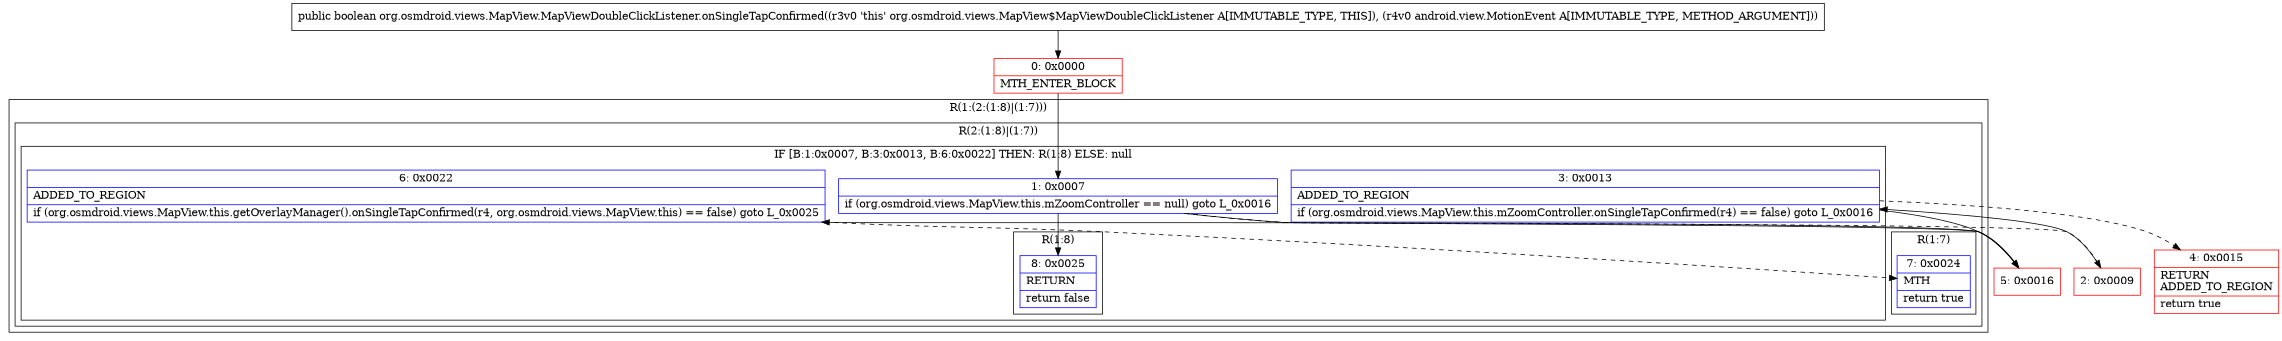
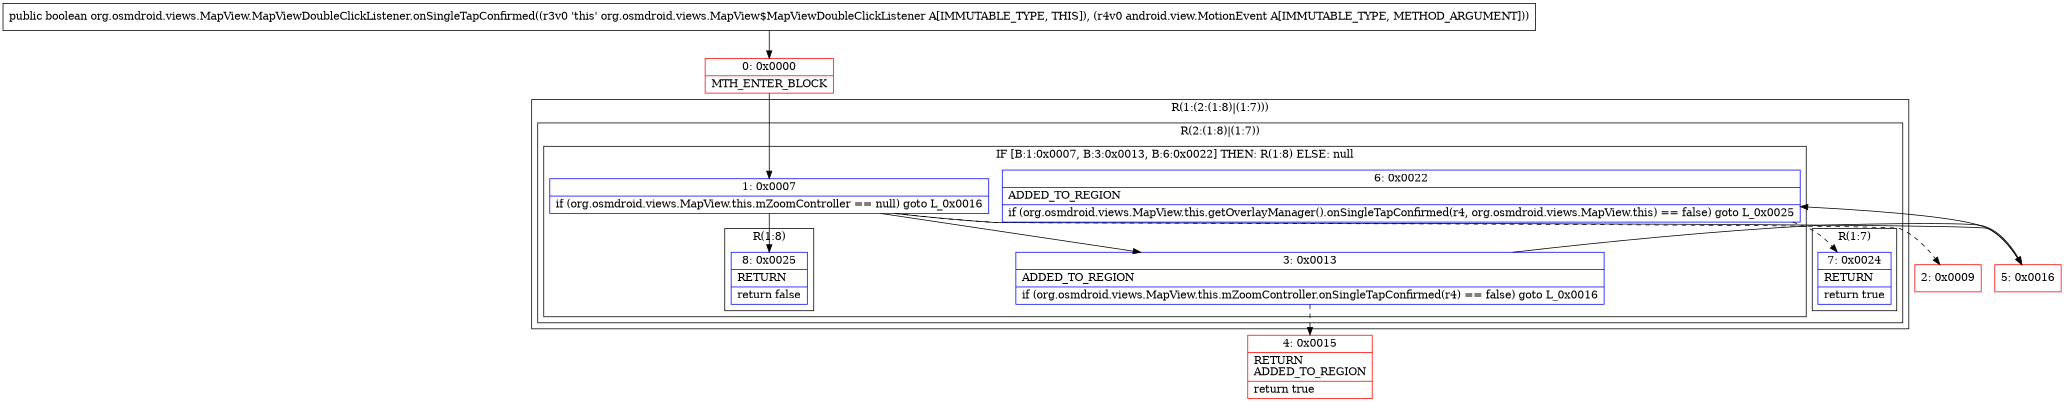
  digraph {
    node [color=blue shape=record]
    n1 [label="{8\:\ 0x0025|RETURN\l|return false\l}"]
    n2 [label="{1\:\ 0x0007|if (org.osmdroid.views.MapView.this.mZoomController == null) goto L_0x0016\l}"]
    n3 [label="{3\:\ 0x0013|ADDED_TO_REGION\l|if (org.osmdroid.views.MapView.this.mZoomController.onSingleTapConfirmed(r4) == false) goto L_0x0016\l}"]
    n4 [label="{6\:\ 0x0022|ADDED_TO_REGION\l|if (org.osmdroid.views.MapView.this.getOverlayManager().onSingleTapConfirmed(r4, org.osmdroid.views.MapView.this) == false) goto L_0x0025\l}"]
-   n5 [label="{7\:\ 0x0024|MTH\l|return true\l}"]
+   n5 [label="{7\:\ 0x0024|RETURN\l|return true\l}"]
    n6 [color=red label="{2\:\ 0x0009}"]
    n7 [color=red label="{5\:\ 0x0016}"]
    n8 [color=red label="{4\:\ 0x0015|RETURN\lADDED_TO_REGION\l|return true\l}"]
    n9 [color=red label="{0\:\ 0x0000|MTH_ENTER_BLOCK\l}"]
    n10 [label="{public boolean org.osmdroid.views.MapView.MapViewDoubleClickListener.onSingleTapConfirmed((r3v0 'this' org.osmdroid.views.MapView$MapViewDoubleClickListener A[IMMUTABLE_TYPE, THIS]), (r4v0 android.view.MotionEvent A[IMMUTABLE_TYPE, METHOD_ARGUMENT])) }" color=""]
    subgraph cluster_1 {
      label="R(1:(2:(1:8)|(1:7)))"
      subgraph cluster_2 {
        label="R(2:(1:8)|(1:7))"
        subgraph cluster_3 {
          label="IF [B:1:0x0007, B:3:0x0013, B:6:0x0022] THEN: R(1:8) ELSE: null"
          n2
          n3
          n4
          subgraph cluster_4 {
            label="R(1:8)"
            n1
          }
        }
        subgraph cluster_5 {
          label="R(1:7)"
          n5
        }
      }
    }
    n2 -> n1
    n2 -> n6 [style=dashed]
    n2 -> n7
    n3 -> n7
    n3 -> n8 [style=dashed]
    n4 -> n5 [style=dashed]
-   n6 -> n3
+   n2 -> n3
    n7 -> n4
    n9 -> n2
    n10 -> n9
  }
